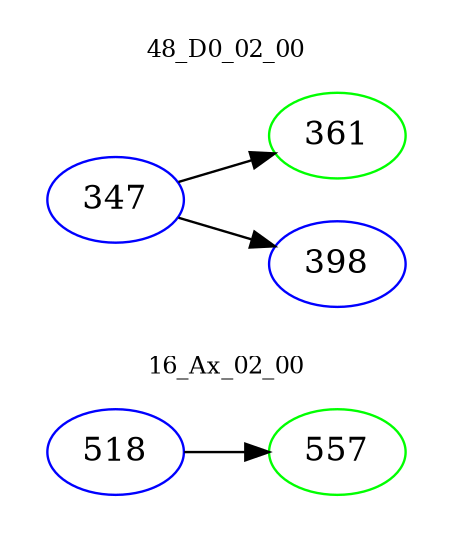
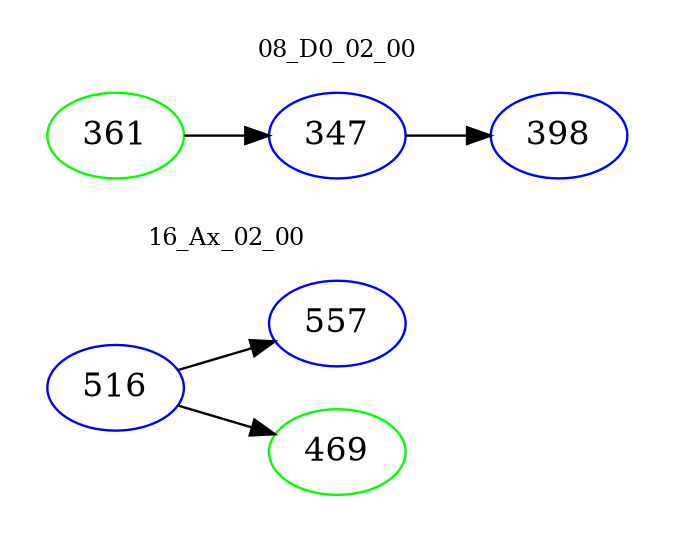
  digraph {
    rankdir=LR
    node [color=blue]
    edge [color=black]
-   n1 [label=518]
-   n3 [color=green label=557]
+   n1 [label=516]
+   n2 [color=green label=469]
+   n3 [label=557]
    n4 [label=347]
    n5 [label=398]
    n6 [color=green label=361]
    subgraph cluster_1 {
      color=white
      fontsize=10
      label="16_Ax_02_00"
      n1
+     n2
      n3
    }
    subgraph cluster_2 {
      color=white
      fontsize=10
-     label="48_D0_02_00"
+     label="08_D0_02_00"
      n4
      n5
      n6
    }
+   n1 -> n2
    n1 -> n3
    n4 -> n5
-   n4 -> n6
+   n6 -> n4
  }
